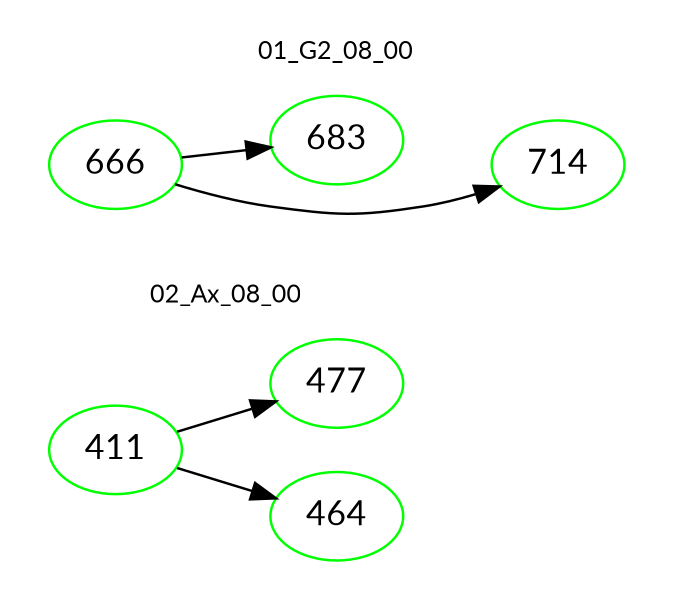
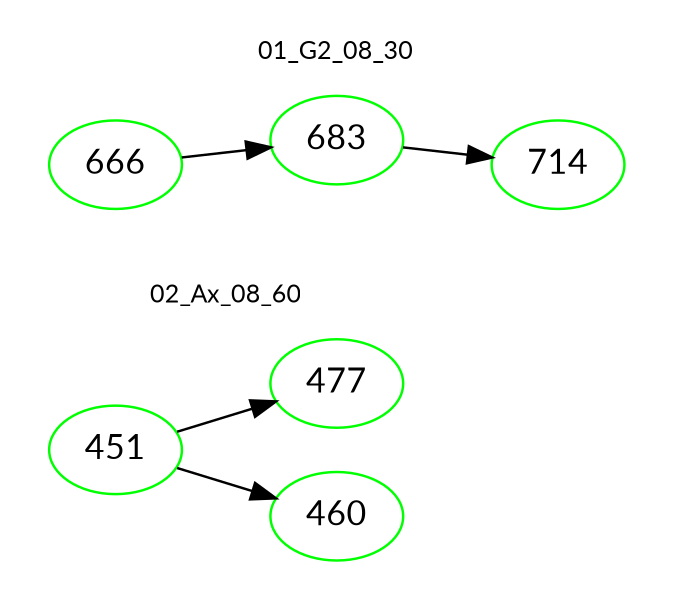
  digraph {
    fontname=Lato
    rankdir=LR
    node [color=green fontname=Lato]
    edge [color=black fontname=Lato]
-   n1 [label=411]
-   n2 [label=464]
+   n1 [label=451]
+   n2 [label=460]
    n3 [label=477]
    n4 [label=666]
    n5 [label=714]
    n6 [label=683]
    subgraph cluster_1 {
      color=white
      fontsize=10
-     label="02_Ax_08_00"
+     label="02_Ax_08_60"
      n1
      n2
      n3
    }
    subgraph cluster_2 {
      color=white
      fontsize=10
-     label="01_G2_08_00"
+     label="01_G2_08_30"
      n4
      n5
      n6
    }
    n1 -> n2
    n1 -> n3
-   n4 -> n5
+   n6 -> n5
    n4 -> n6
  }
